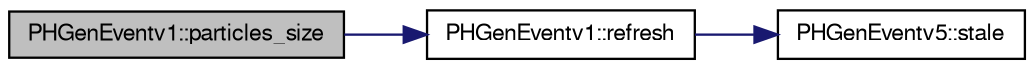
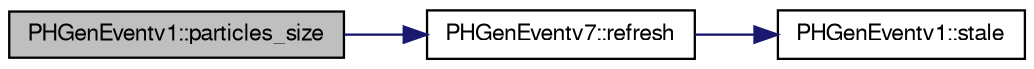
  digraph {
    rankdir=LR
    node [color=black fontname=FreeSans fontsize=10 shape=record]
    edge [color=midnightblue fontname=FreeSans fontsize=10 labelfontname=FreeSans labelfontsize=10 style=solid]
    n1 [fillcolor=grey75 fontcolor=black height=0.2 label="PHGenEventv1::particles_size" style=filled width=0.4]
-   n2 [height=0.2 label="PHGenEventv1::refresh" width=0.4]
-   n3 [height=0.2 label="PHGenEventv5::stale" width=0.4]
+   n2 [height=0.2 label="PHGenEventv7::refresh" width=0.4]
+   n3 [height=0.2 label="PHGenEventv1::stale" width=0.4]
    n1 -> n2
    n2 -> n3
  }
